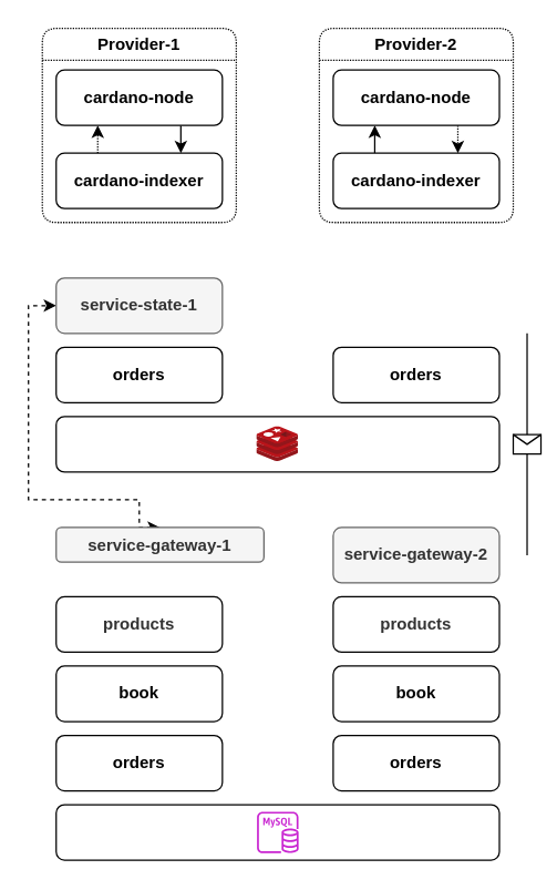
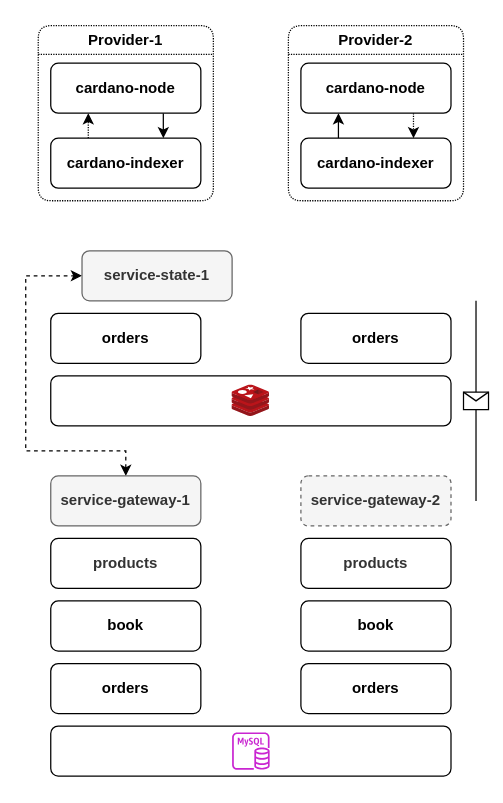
  <mxCell id="0" />
  <mxCell id="1" parent="0" />
  <mxCell id="2" style="edgeStyle=orthogonalEdgeStyle;rounded=0;orthogonalLoop=1;jettySize=auto;html=1;exitX=0.5;exitY=0;exitDx=0;exitDy=0;entryX=0;entryY=0.5;entryDx=0;entryDy=0;startArrow=classic;startFill=1;dashed=1;" edge="1" parent="1" source="3" target="6"><mxGeometry relative="1" as="geometry"><Array as="points"><mxPoint x="100" y="360" /><mxPoint x="20" y="360" /><mxPoint x="20" y="220" /></Array></mxGeometry></mxCell>
- <mxCell id="3" value="&lt;b&gt;service-gateway-1&lt;/b&gt;" style="rounded=1;whiteSpace=wrap;html=1;fillColor=#f5f5f5;fontColor=#333333;strokeColor=#666666;" parent="1" vertex="1"><mxGeometry x="40" y="380" width="150" height="25" as="geometry" /></mxCell>
+ <mxCell id="3" value="&lt;b&gt;service-gateway-1&lt;/b&gt;" style="rounded=1;whiteSpace=wrap;html=1;fillColor=#f5f5f5;fontColor=#333333;strokeColor=#666666;" parent="1" vertex="1"><mxGeometry x="40" y="380" width="120" height="40" as="geometry" /></mxCell>
  <mxCell id="4" value="&lt;b style=&quot;color: rgb(51, 51, 51);&quot;&gt;products&lt;/b&gt;" style="rounded=1;whiteSpace=wrap;html=1;" parent="1" vertex="1"><mxGeometry x="40" y="430" width="120" height="40" as="geometry" /></mxCell>
  <mxCell id="5" value="&lt;b&gt;book&lt;/b&gt;" style="rounded=1;whiteSpace=wrap;html=1;" parent="1" vertex="1"><mxGeometry x="40" y="480" width="120" height="40" as="geometry" /></mxCell>
- <mxCell id="6" value="&lt;b&gt;service-state-1&lt;/b&gt;" style="rounded=1;whiteSpace=wrap;html=1;fillColor=#f5f5f5;fontColor=#333333;strokeColor=#666666;" parent="1" vertex="1"><mxGeometry x="40" y="200" width="120" height="40" as="geometry" /></mxCell>
+ <mxCell id="6" value="&lt;b&gt;service-state-1&lt;/b&gt;" style="rounded=1;whiteSpace=wrap;html=1;fillColor=#f5f5f5;fontColor=#333333;strokeColor=#666666;" parent="1" vertex="1"><mxGeometry x="65" y="200" width="120" height="40" as="geometry" /></mxCell>
  <mxCell id="7" value="&lt;b&gt;orders&lt;/b&gt;" style="rounded=1;whiteSpace=wrap;html=1;" parent="1" vertex="1"><mxGeometry x="40" y="250" width="120" height="40" as="geometry" /></mxCell>
  <mxCell id="8" value="Provider-1" style="swimlane;whiteSpace=wrap;html=1;rounded=1;dashed=1;dashPattern=1 1;" parent="1" vertex="1"><mxGeometry x="30" y="20" width="140" height="140" as="geometry" /></mxCell>
  <mxCell id="9" style="edgeStyle=orthogonalEdgeStyle;rounded=0;orthogonalLoop=1;jettySize=auto;html=1;exitX=0.25;exitY=0;exitDx=0;exitDy=0;entryX=0.25;entryY=1;entryDx=0;entryDy=0;dashed=1;dashPattern=1 1;" parent="8" source="10" target="12" edge="1"><mxGeometry relative="1" as="geometry" /></mxCell>
  <mxCell id="10" value="&lt;b&gt;cardano-indexer&lt;/b&gt;" style="rounded=1;whiteSpace=wrap;html=1;" parent="8" vertex="1"><mxGeometry x="10" y="90" width="120" height="40" as="geometry" /></mxCell>
  <mxCell id="11" style="edgeStyle=orthogonalEdgeStyle;rounded=0;orthogonalLoop=1;jettySize=auto;html=1;exitX=0.75;exitY=1;exitDx=0;exitDy=0;entryX=0.75;entryY=0;entryDx=0;entryDy=0;" parent="8" source="12" target="10" edge="1"><mxGeometry relative="1" as="geometry" /></mxCell>
  <mxCell id="12" value="&lt;b&gt;cardano-node&lt;/b&gt;" style="rounded=1;whiteSpace=wrap;html=1;" parent="8" vertex="1"><mxGeometry x="10" y="30" width="120" height="40" as="geometry" /></mxCell>
  <mxCell id="13" value="&lt;b&gt;orders&lt;/b&gt;" style="rounded=1;whiteSpace=wrap;html=1;" parent="1" vertex="1"><mxGeometry x="40" y="530" width="120" height="40" as="geometry" /></mxCell>
  <mxCell id="14" value="Provider-2" style="swimlane;whiteSpace=wrap;html=1;rounded=1;dashed=1;dashPattern=1 1;" parent="1" vertex="1"><mxGeometry x="230" y="20" width="140" height="140" as="geometry" /></mxCell>
  <mxCell id="15" style="edgeStyle=orthogonalEdgeStyle;rounded=0;orthogonalLoop=1;jettySize=auto;html=1;exitX=0.25;exitY=0;exitDx=0;exitDy=0;entryX=0.25;entryY=1;entryDx=0;entryDy=0;" parent="14" source="16" target="18" edge="1"><mxGeometry relative="1" as="geometry" /></mxCell>
  <mxCell id="16" value="&lt;b&gt;cardano-indexer&lt;/b&gt;" style="rounded=1;whiteSpace=wrap;html=1;" parent="14" vertex="1"><mxGeometry x="10" y="90" width="120" height="40" as="geometry" /></mxCell>
  <mxCell id="17" style="edgeStyle=orthogonalEdgeStyle;rounded=0;orthogonalLoop=1;jettySize=auto;html=1;exitX=0.75;exitY=1;exitDx=0;exitDy=0;entryX=0.75;entryY=0;entryDx=0;entryDy=0;dashed=1;dashPattern=1 1;" parent="14" source="18" target="16" edge="1"><mxGeometry relative="1" as="geometry" /></mxCell>
  <mxCell id="18" value="&lt;b&gt;cardano-node&lt;/b&gt;" style="rounded=1;whiteSpace=wrap;html=1;" parent="14" vertex="1"><mxGeometry x="10" y="30" width="120" height="40" as="geometry" /></mxCell>
  <mxCell id="19" value="" style="rounded=1;whiteSpace=wrap;html=1;" parent="1" vertex="1"><mxGeometry x="40" y="300" width="320" height="40" as="geometry" /></mxCell>
  <mxCell id="20" value="" style="image;sketch=0;aspect=fixed;html=1;points=[];align=center;fontSize=12;image=img/lib/mscae/Cache_Redis_Product.svg;" parent="1" vertex="1"><mxGeometry x="185" y="307.4" width="30" height="25.2" as="geometry" /></mxCell>
  <mxCell id="21" value="" style="rounded=1;whiteSpace=wrap;html=1;" parent="1" vertex="1"><mxGeometry x="40" y="580" width="320" height="40" as="geometry" /></mxCell>
  <mxCell id="22" value="" style="sketch=0;outlineConnect=0;fontColor=#232F3E;gradientColor=none;fillColor=#C925D1;strokeColor=none;dashed=0;verticalLabelPosition=bottom;verticalAlign=top;align=center;html=1;fontSize=12;fontStyle=0;aspect=fixed;pointerEvents=1;shape=mxgraph.aws4.rds_mysql_instance;" parent="1" vertex="1"><mxGeometry x="185" y="585" width="30" height="30" as="geometry" /></mxCell>
- <mxCell id="23" value="&lt;b&gt;service-gateway-2&lt;/b&gt;" style="rounded=1;whiteSpace=wrap;html=1;fillColor=#f5f5f5;fontColor=#333333;strokeColor=#666666;" parent="1" vertex="1"><mxGeometry x="240" y="380" width="120" height="40" as="geometry" /></mxCell>
+ <mxCell id="23" value="&lt;b&gt;service-gateway-2&lt;/b&gt;" style="rounded=1;whiteSpace=wrap;html=1;fillColor=#f5f5f5;fontColor=#333333;strokeColor=#666666;dashed=1;" parent="1" vertex="1"><mxGeometry x="240" y="380" width="120" height="40" as="geometry" /></mxCell>
  <mxCell id="24" value="&lt;b style=&quot;color: rgb(51, 51, 51);&quot;&gt;products&lt;/b&gt;" style="rounded=1;whiteSpace=wrap;html=1;" parent="1" vertex="1"><mxGeometry x="240" y="430" width="120" height="40" as="geometry" /></mxCell>
  <mxCell id="25" value="&lt;b&gt;book&lt;/b&gt;" style="rounded=1;whiteSpace=wrap;html=1;" parent="1" vertex="1"><mxGeometry x="240" y="480" width="120" height="40" as="geometry" /></mxCell>
  <mxCell id="26" value="&lt;b&gt;orders&lt;/b&gt;" style="rounded=1;whiteSpace=wrap;html=1;" parent="1" vertex="1"><mxGeometry x="240" y="530" width="120" height="40" as="geometry" /></mxCell>
  <mxCell id="27" value="&lt;b&gt;orders&lt;/b&gt;" style="rounded=1;whiteSpace=wrap;html=1;" parent="1" vertex="1"><mxGeometry x="240" y="250" width="120" height="40" as="geometry" /></mxCell>
  <mxCell id="28" value="" style="endArrow=none;html=1;rounded=0;endFill=0;" edge="1" parent="1"><mxGeometry relative="1" as="geometry"><mxPoint x="380" y="240" as="sourcePoint" /><mxPoint x="380" y="400" as="targetPoint" /></mxGeometry></mxCell>
  <mxCell id="29" value="" style="shape=message;html=1;outlineConnect=0;" vertex="1" parent="28"><mxGeometry width="20" height="14" relative="1" as="geometry"><mxPoint x="-10" y="-7" as="offset" /></mxGeometry></mxCell>
